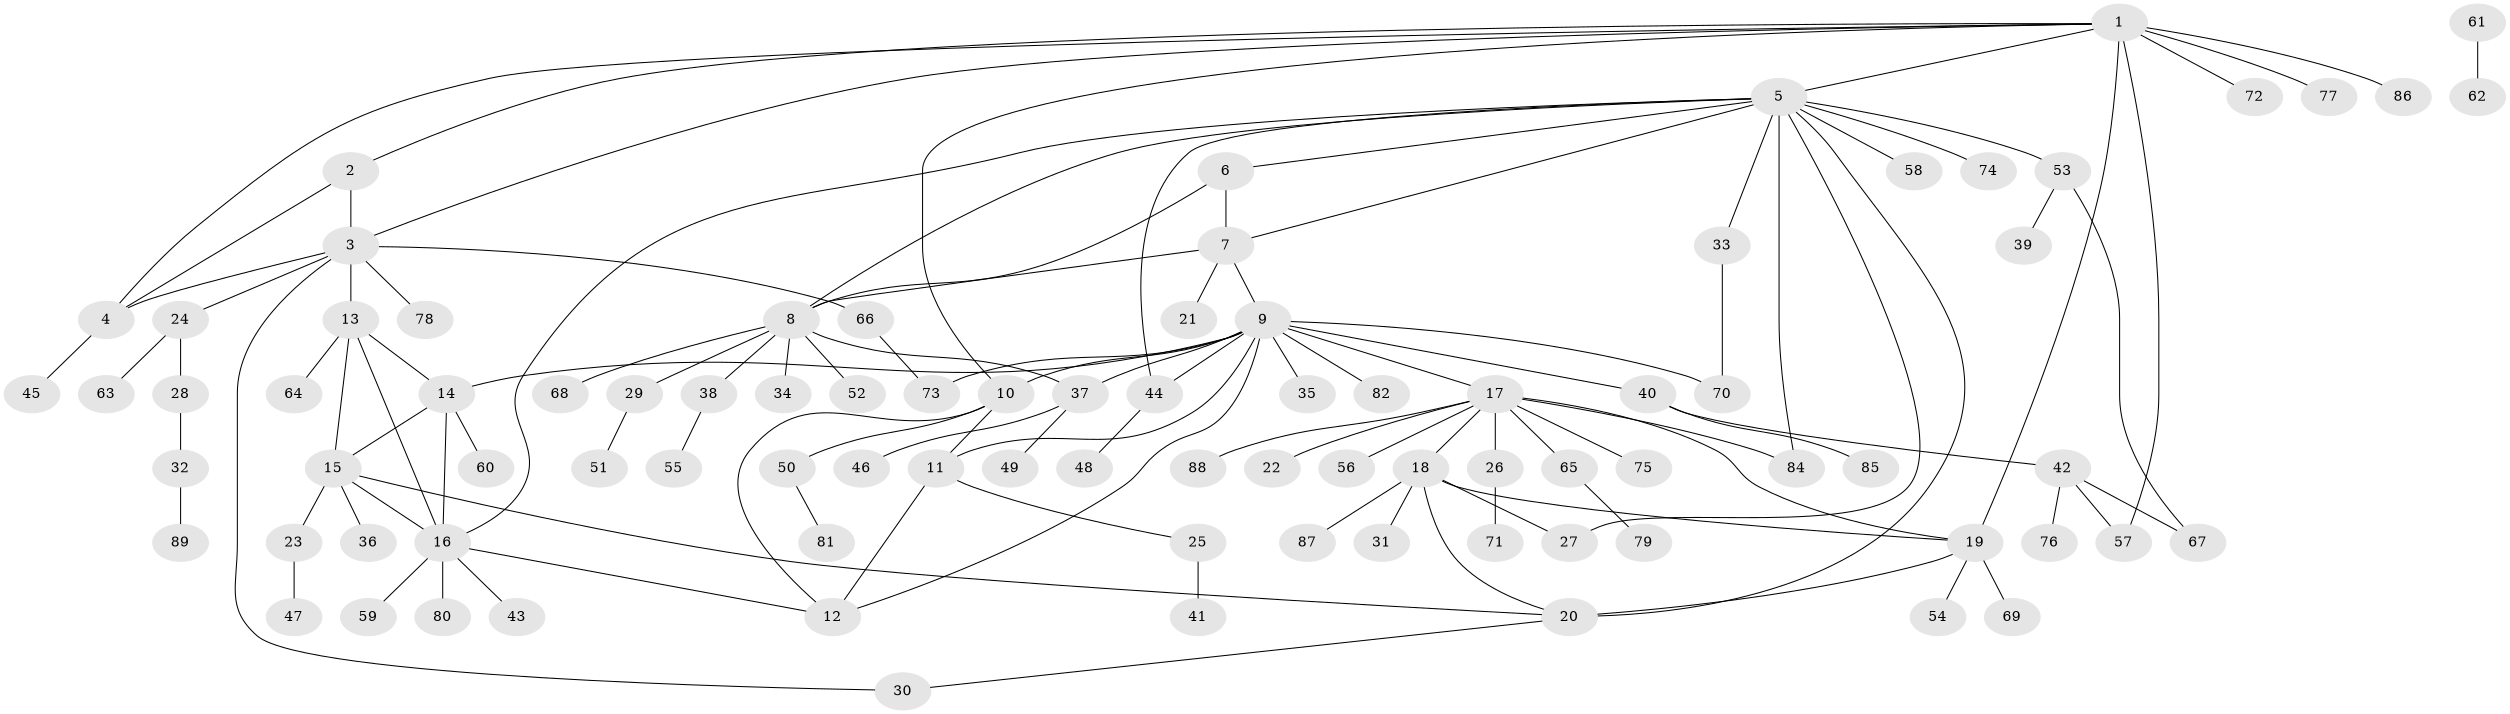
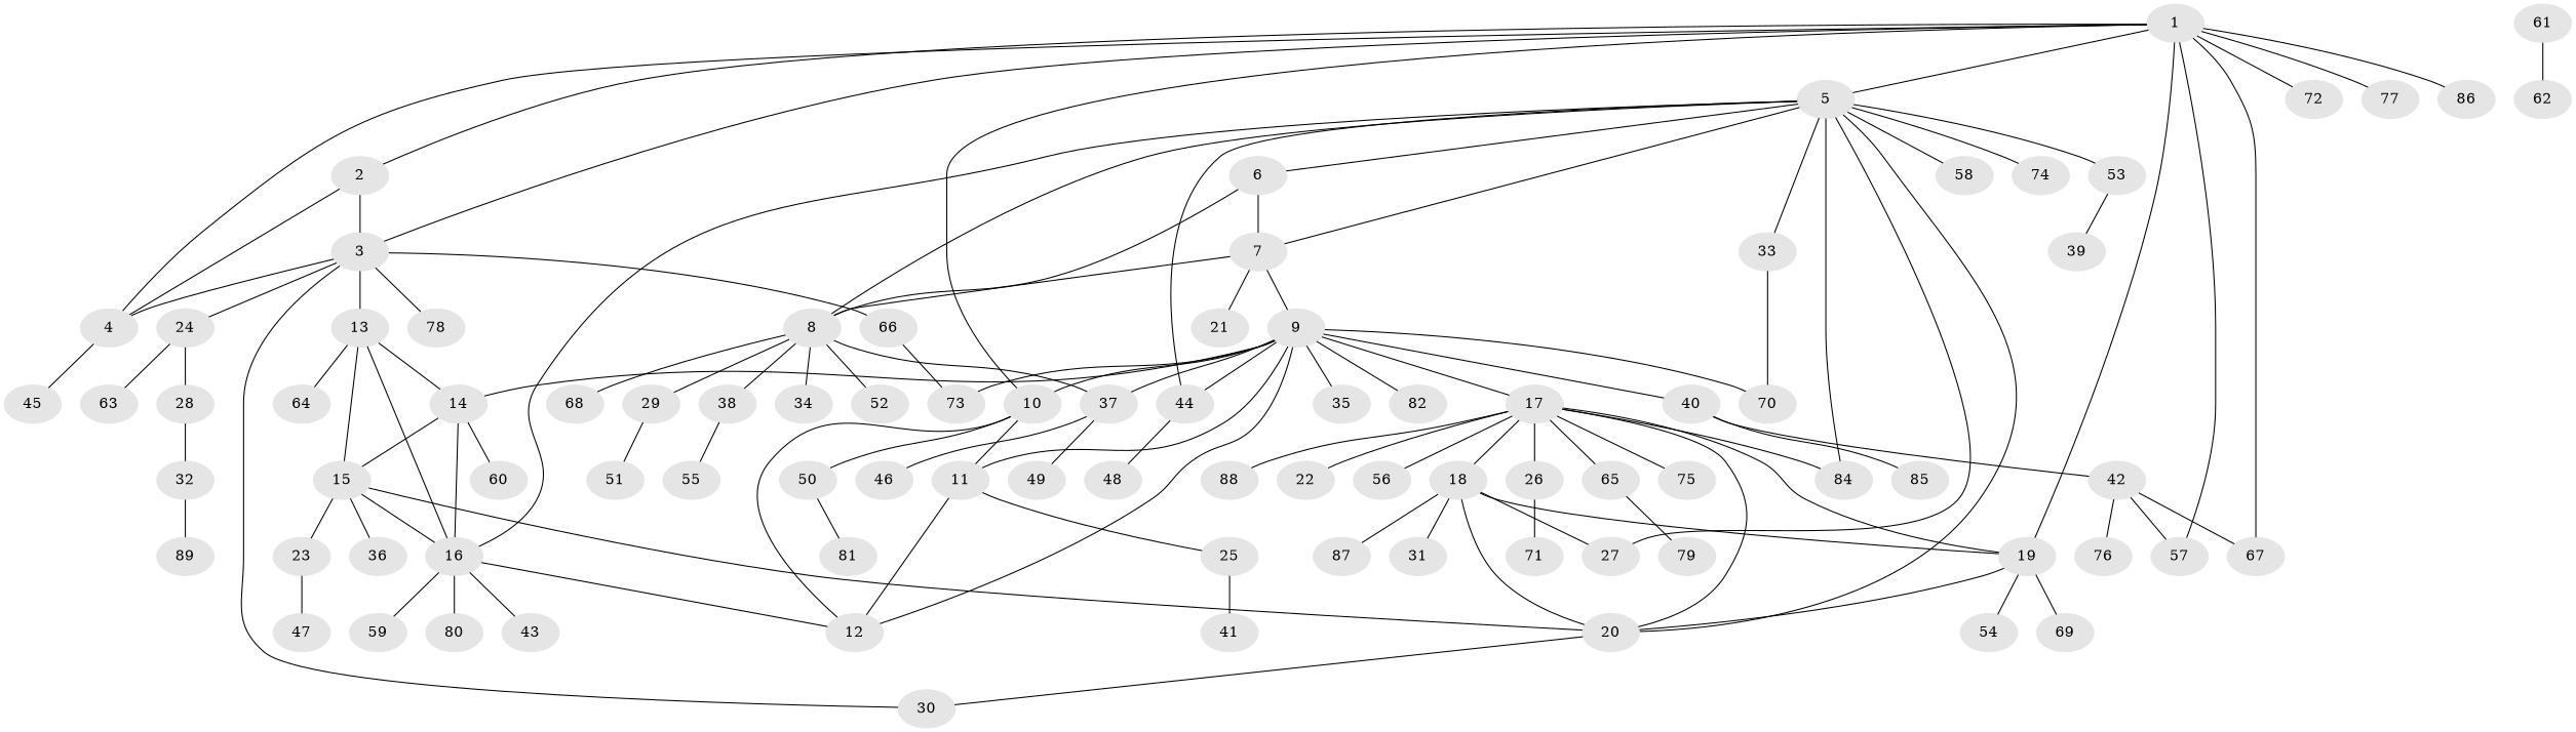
  graph {
    node [color=gray90 style=filled]
    1
    2
    3
    4
    5
    10
    19
    57
    67
    72
    77
    86
    13
    24
    30
    66
    78
    45
    6
    7
    8
    16
    20
    27
    33
    44
    53
    58
    74
    84
    11
    12
    50
    54
    69
    14
    15
    64
    28
    63
    73
    9
    21
    29
    34
    37
    38
    52
    68
    43
    59
    80
    70
    48
    39
    17
    35
    40
    82
    51
    46
    49
    55
    25
    60
    18
    22
    26
    56
    65
    75
    88
    42
    85
    81
    41
    23
    36
    47
    61
    62
    31
    87
    71
    79
    32
    n87 [label=89]
    76
    1 -- 2
    1 -- 3
    1 -- 4
    1 -- 5
    1 -- 10
    1 -- 19
    1 -- 57
-   53 -- 67
+   1 -- 67
    1 -- 72
    1 -- 77
    1 -- 86
    2 -- 3
    2 -- 4
    3 -- 4
    3 -- 13
    3 -- 24
    3 -- 30
    3 -- 66
    3 -- 78
    4 -- 45
    5 -- 6
    5 -- 7
    5 -- 8
    5 -- 16
    5 -- 20
    5 -- 27
    5 -- 33
    5 -- 44
    5 -- 53
    5 -- 58
    5 -- 74
    5 -- 84
    10 -- 11
    10 -- 12
    10 -- 50
    19 -- 20
    19 -- 54
    19 -- 69
    13 -- 16
    13 -- 14
    13 -- 15
    13 -- 64
    24 -- 28
    24 -- 63
    66 -- 73
    6 -- 7
    6 -- 8
    7 -- 8
    7 -- 9
    7 -- 21
    8 -- 29
    8 -- 34
    8 -- 37
    8 -- 38
    8 -- 52
    8 -- 68
    16 -- 12
    16 -- 43
    16 -- 59
    16 -- 80
    20 -- 30
    33 -- 70
    44 -- 48
    53 -- 39
    11 -- 12
    11 -- 25
    50 -- 81
    14 -- 16
    14 -- 15
    14 -- 60
    15 -- 16
    15 -- 20
    15 -- 23
    15 -- 36
    28 -- 32
    9 -- 10
    9 -- 44
    9 -- 11
    9 -- 12
    9 -- 14
    9 -- 73
    9 -- 37
    9 -- 70
    9 -- 17
    9 -- 35
    9 -- 40
    9 -- 82
    29 -- 51
    37 -- 46
    37 -- 49
    38 -- 55
    17 -- 19
+   17 -- 20
    17 -- 84
    17 -- 18
    17 -- 22
    17 -- 26
    17 -- 56
    17 -- 65
    17 -- 75
    17 -- 88
    40 -- 42
    40 -- 85
    25 -- 41
    18 -- 19
    18 -- 20
    18 -- 27
    18 -- 31
    18 -- 87
    26 -- 71
    65 -- 79
    42 -- 57
    42 -- 67
    42 -- 76
    23 -- 47
    61 -- 62
    32 -- n87
  }
